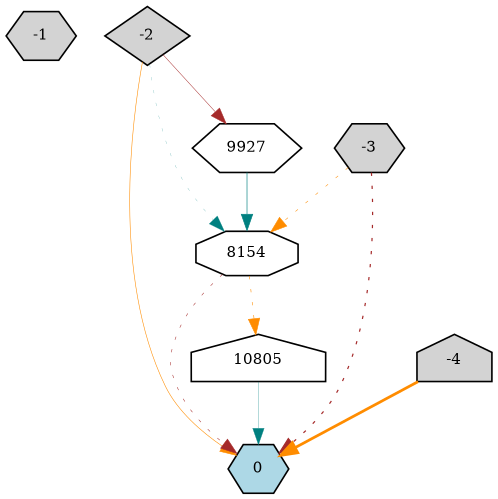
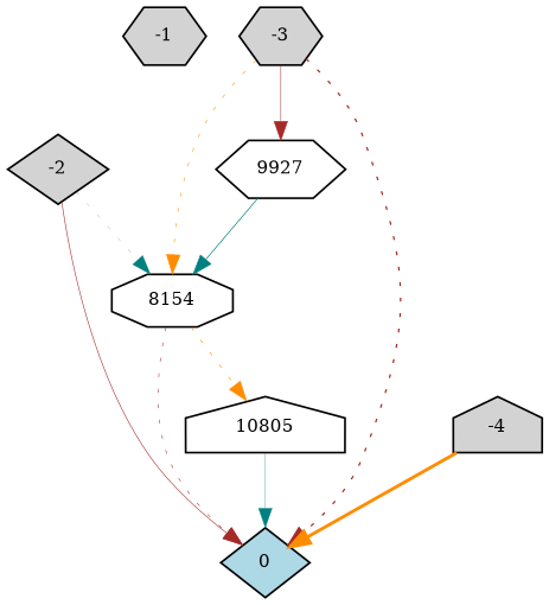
  digraph {
    node [fillcolor=lightgray fontsize=9 shape=hexagon style=filled]
    edge [color=darkorange style=bold]
    -1 [height=0.2 width=0.2]
    -2 [height=0.2 shape=diamond width=0.2]
-   0 [fillcolor=lightblue height=0.2 width=0.2]
+   0 [fillcolor=lightblue height=0.2 shape=diamond width=0.2]
    n4 [fillcolor=white height=0.2 label=8154 shape=octagon width=0.2]
    n5 [fillcolor=white height=0.2 label=9927 width=0.2]
    10805 [fillcolor=white height=0.2 shape=house width=0.2]
    -3 [height=0.2 width=0.2]
    -4 [height=0.2 shape=house width=0.2]
-   -2 -> 0 [penwidth=0.34167564383684057]
+   -2 -> 0 [color=brown penwidth=0.34167564383684057]
    -2 -> n4 [color=teal penwidth=0.11790593796672166 style=dotted]
-   -2 -> n5 [color=brown penwidth=0.2898820959613866]
+   -3 -> n5 [color=brown penwidth=0.2898820959613866]
    n4 -> 0 [color=brown penwidth=0.3219455880943395 style=dotted]
    n4 -> 10805 [penwidth=0.35137727741498315 style=dotted]
    n5 -> n4 [color=teal penwidth=0.40299385361450013]
    10805 -> 0 [color=teal penwidth=0.18204164602028897]
    -3 -> 0 [color=brown penwidth=0.7401482215726306 style=dotted]
    -3 -> n4 [penwidth=0.3225871289342664 style=dotted]
    -4 -> 0 [penwidth=1.6878118124794692]
  }
